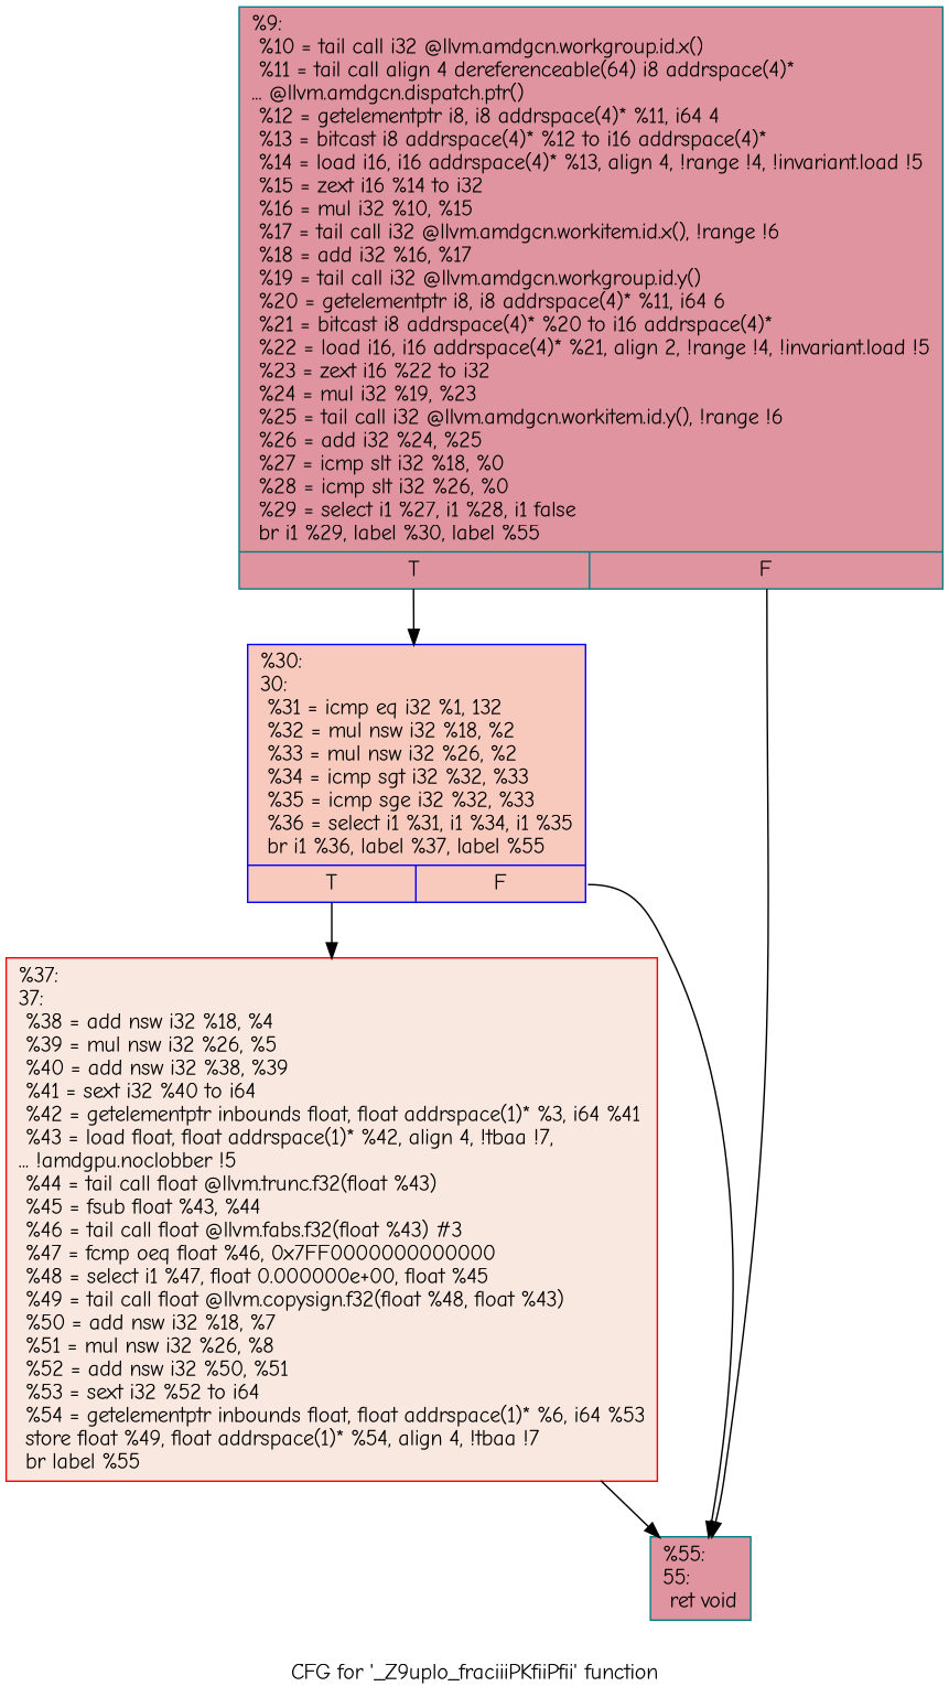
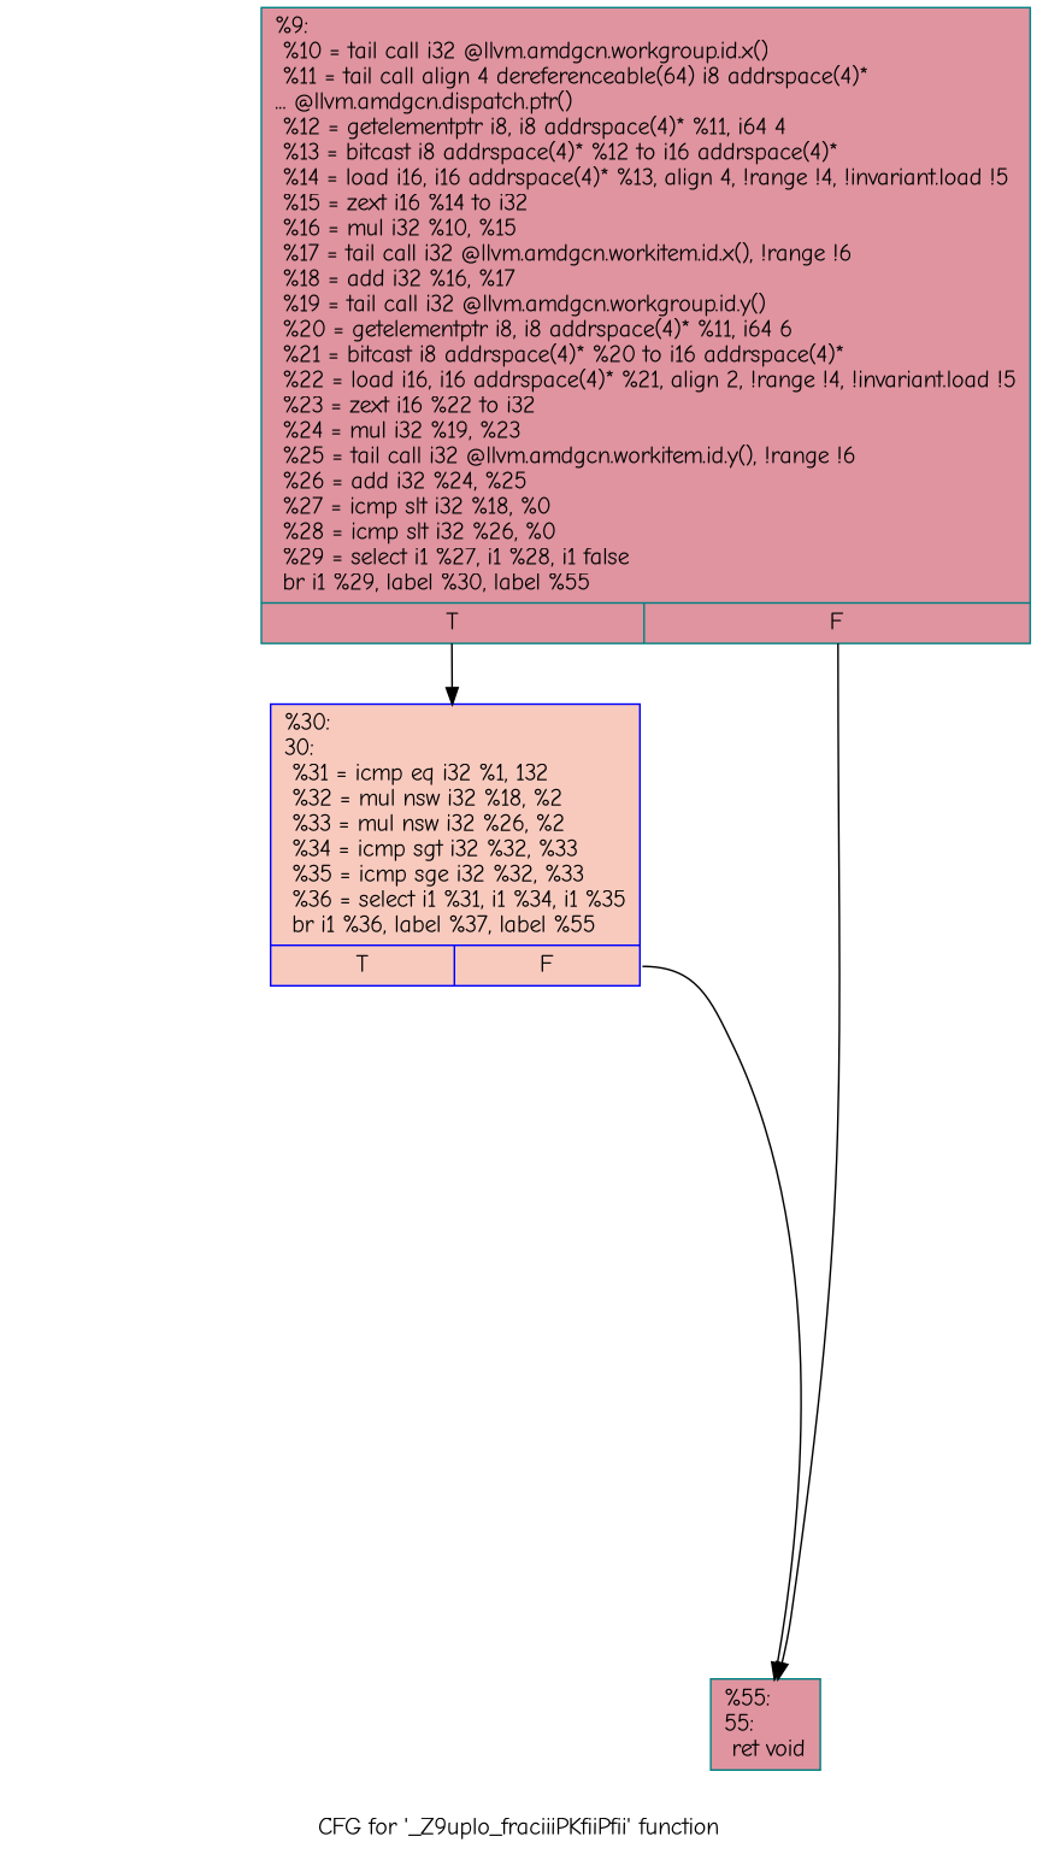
  digraph {
    label="CFG for '_Z9uplo_fraciiiPKfiiPfii' function"
    fontname="Comic Neue"
    node [color=teal fillcolor="#b70d2870" shape=record style=filled fontname="Comic Neue"]
    edge [tailport=s0 fontname="Comic Neue"]
    n1 [label="{%9:\l  %10 = tail call i32 @llvm.amdgcn.workgroup.id.x()\l  %11 = tail call align 4 dereferenceable(64) i8 addrspace(4)*\l... @llvm.amdgcn.dispatch.ptr()\l  %12 = getelementptr i8, i8 addrspace(4)* %11, i64 4\l  %13 = bitcast i8 addrspace(4)* %12 to i16 addrspace(4)*\l  %14 = load i16, i16 addrspace(4)* %13, align 4, !range !4, !invariant.load !5\l  %15 = zext i16 %14 to i32\l  %16 = mul i32 %10, %15\l  %17 = tail call i32 @llvm.amdgcn.workitem.id.x(), !range !6\l  %18 = add i32 %16, %17\l  %19 = tail call i32 @llvm.amdgcn.workgroup.id.y()\l  %20 = getelementptr i8, i8 addrspace(4)* %11, i64 6\l  %21 = bitcast i8 addrspace(4)* %20 to i16 addrspace(4)*\l  %22 = load i16, i16 addrspace(4)* %21, align 2, !range !4, !invariant.load !5\l  %23 = zext i16 %22 to i32\l  %24 = mul i32 %19, %23\l  %25 = tail call i32 @llvm.amdgcn.workitem.id.y(), !range !6\l  %26 = add i32 %24, %25\l  %27 = icmp slt i32 %18, %0\l  %28 = icmp slt i32 %26, %0\l  %29 = select i1 %27, i1 %28, i1 false\l  br i1 %29, label %30, label %55\l|{<s0>T|<s1>F}}"]
    n2 [color=blue fillcolor="#ef886b70" label="{%30:\l30:                                               \l  %31 = icmp eq i32 %1, 132\l  %32 = mul nsw i32 %18, %2\l  %33 = mul nsw i32 %26, %2\l  %34 = icmp sgt i32 %32, %33\l  %35 = icmp sge i32 %32, %33\l  %36 = select i1 %31, i1 %34, i1 %35\l  br i1 %36, label %37, label %55\l|{<s0>T|<s1>F}}"]
    n3 [label="{%55:\l55:                                               \l  ret void\l}"]
-   n4 [color=red fillcolor="#f1ccb870" label="{%37:\l37:                                               \l  %38 = add nsw i32 %18, %4\l  %39 = mul nsw i32 %26, %5\l  %40 = add nsw i32 %38, %39\l  %41 = sext i32 %40 to i64\l  %42 = getelementptr inbounds float, float addrspace(1)* %3, i64 %41\l  %43 = load float, float addrspace(1)* %42, align 4, !tbaa !7,\l... !amdgpu.noclobber !5\l  %44 = tail call float @llvm.trunc.f32(float %43)\l  %45 = fsub float %43, %44\l  %46 = tail call float @llvm.fabs.f32(float %43) #3\l  %47 = fcmp oeq float %46, 0x7FF0000000000000\l  %48 = select i1 %47, float 0.000000e+00, float %45\l  %49 = tail call float @llvm.copysign.f32(float %48, float %43)\l  %50 = add nsw i32 %18, %7\l  %51 = mul nsw i32 %26, %8\l  %52 = add nsw i32 %50, %51\l  %53 = sext i32 %52 to i64\l  %54 = getelementptr inbounds float, float addrspace(1)* %6, i64 %53\l  store float %49, float addrspace(1)* %54, align 4, !tbaa !7\l  br label %55\l}"]
    n1 -> n2
    n1 -> n3 [tailport=s1]
    n2 -> n3 [tailport=s1]
-   n2 -> n4
-   n4 -> n3 [tailport=""]
  }
